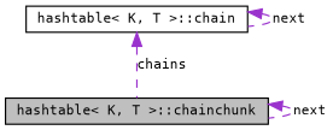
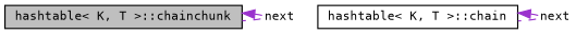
  digraph {
    fontname="DejaVu Sans Mono"
    node [color=black fontname="DejaVu Sans Mono" fontsize=10 shape=record style=filled]
    edge [color=darkorchid3 dir=back fontname="DejaVu Sans Mono" fontsize=10 labelfontname=FreeSans labelfontsize=10 style=dashed]
    n1 [fillcolor=grey75 fontcolor=black height=0.2 label="hashtable\< K, T \>::chainchunk" width=0.4]
    n2 [fillcolor=white height=0.2 label="hashtable\< K, T \>::chain" width=0.4]
    n1 -> n1 [label=next]
-   n2 -> n1 [label=chains]
    n2 -> n2 [label=next]
  }
